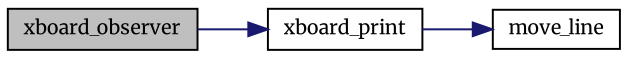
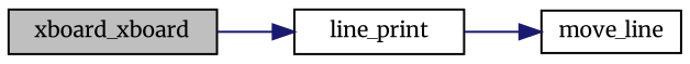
  digraph {
    fontname=Merriweather
    rankdir=LR
    node [color=black fontname=Merriweather fontsize=10 shape=record]
    edge [color=midnightblue fontname=Merriweather fontsize=10 labelfontname=FreeSans labelfontsize=10 style=solid]
-   n1 [fillcolor=grey75 fontcolor=black height=0.2 label=xboard_observer style=filled width=0.4]
-   n2 [height=0.2 label=xboard_print width=0.4]
+   n1 [fillcolor=grey75 fontcolor=black height=0.2 label=xboard_xboard style=filled width=0.4]
+   n2 [height=0.2 label=line_print width=0.4]
    n3 [height=0.2 label=move_line width=0.4]
    n1 -> n2
    n2 -> n3
  }
